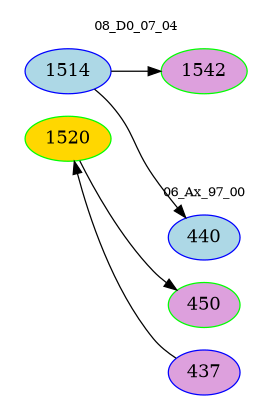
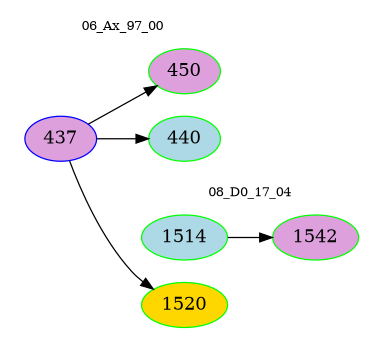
  digraph {
    rankdir=LR
    node [color=green fillcolor=plum style=filled]
    edge [color=black]
    n1 [color=blue label=437]
-   n2 [color=blue fillcolor=lightblue label=440]
+   n2 [fillcolor=lightblue label=440]
    n3 [label=450]
-   n4 [color=blue fillcolor=lightblue label=1514]
+   n4 [fillcolor=lightblue label=1514]
    n5 [fillcolor=gold label=1520]
    n6 [label=1542]
    subgraph cluster_1 {
      color=white
      fontsize=10
      label="06_Ax_97_00"
      n1
      n2
      n3
    }
    subgraph cluster_2 {
      color=white
      fontsize=10
-     label="08_D0_07_04"
+     label="08_D0_17_04"
      n4
      n5
      n6
    }
-   n4 -> n2
-   n5 -> n3
+   n1 -> n2
+   n1 -> n3
    n1 -> n5
    n4 -> n6
  }
